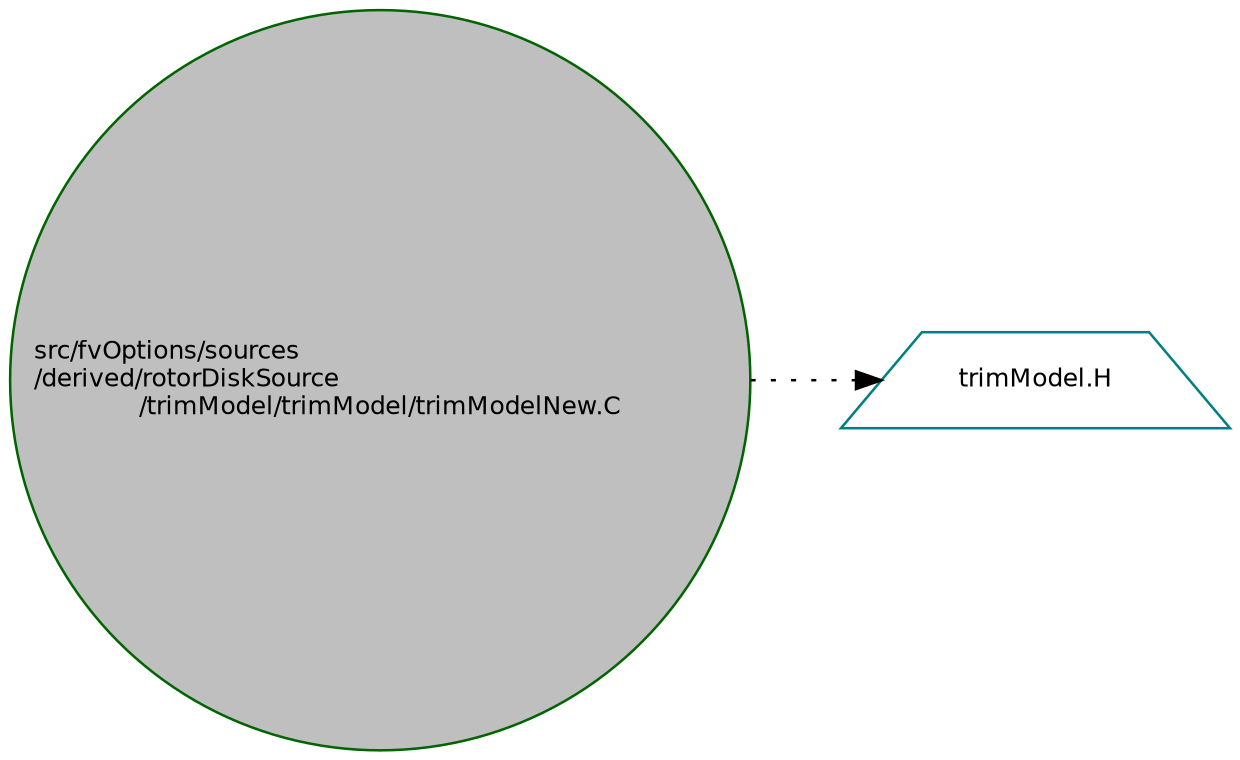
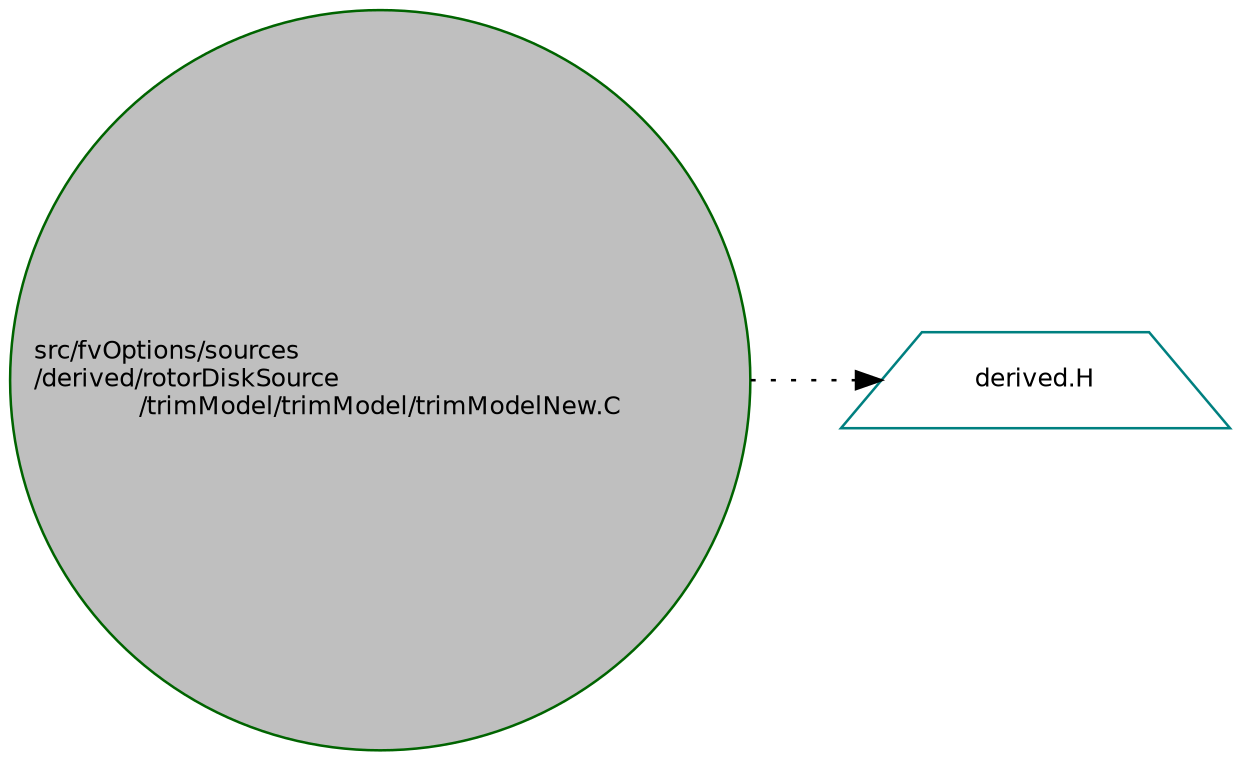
  digraph {
    rankdir=LR
    node [fontname=Helvetica fontsize=10]
    n1 [color=darkgreen fillcolor=grey75 fontcolor=black height=0.2 label="src/fvOptions/sources\l/derived/rotorDiskSource\l/trimModel/trimModel/trimModelNew.C" shape=circle style=filled width=0.4]
-   n2 [color=teal height=0.2 label="trimModel.H" shape=trapezium width=0.4]
+   n2 [color=teal height=0.2 label="derived.H" shape=trapezium width=0.4]
    n1 -> n2 [color=black fontname=Helvetica fontsize=10 labelfontname=Helvetica labelfontsize=10 style=dotted]
  }
